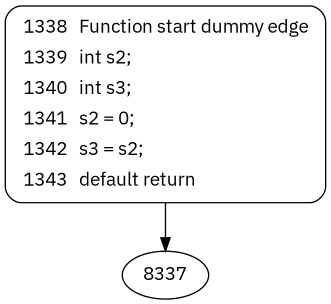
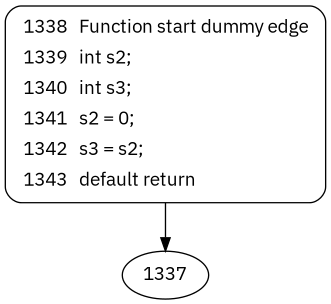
  digraph {
    fontname="IBM Plex Sans"
    node [fontname="IBM Plex Sans"]
    n1 [fillcolor=white label=<<table border="0" cellborder="0" cellpadding="3" bgcolor="white"><tr><td align="right">1338</td><td align="left">Function start dummy edge</td></tr><tr><td align="right">1339</td><td align="left">int s2;</td></tr><tr><td align="right">1340</td><td align="left">int s3;</td></tr><tr><td align="right">1341</td><td align="left">s2 = 0;</td></tr><tr><td align="right">1342</td><td align="left">s3 = s2;</td></tr><tr><td align="right">1343</td><td align="left">default return</td></tr></table>> penwidth=1 shape=Mrecord style="filled,bold"]
-   1337 [label=8337]
+   1337
    n1 -> 1337 [fontname="IBM Plex Sans"]
  }
